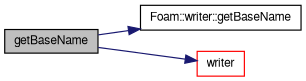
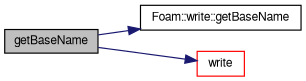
  digraph {
    rankdir=LR
    node [color=black fontname=FreeSans fontsize=10 shape=record]
    edge [color=midnightblue fontname=FreeSans fontsize=10 labelfontname=FreeSans labelfontsize=10 style=solid]
    n1 [fillcolor=grey75 fontcolor=black height=0.2 label=getBaseName style=filled width=0.4]
-   n2 [height=0.2 label="Foam::writer::getBaseName" width=0.4]
-   n3 [color=red height=0.2 label=writer width=0.4]
+   n2 [height=0.2 label="Foam::write::getBaseName" width=0.4]
+   n3 [color=red height=0.2 label=write width=0.4]
    n1 -> n2
    n1 -> n3
  }
